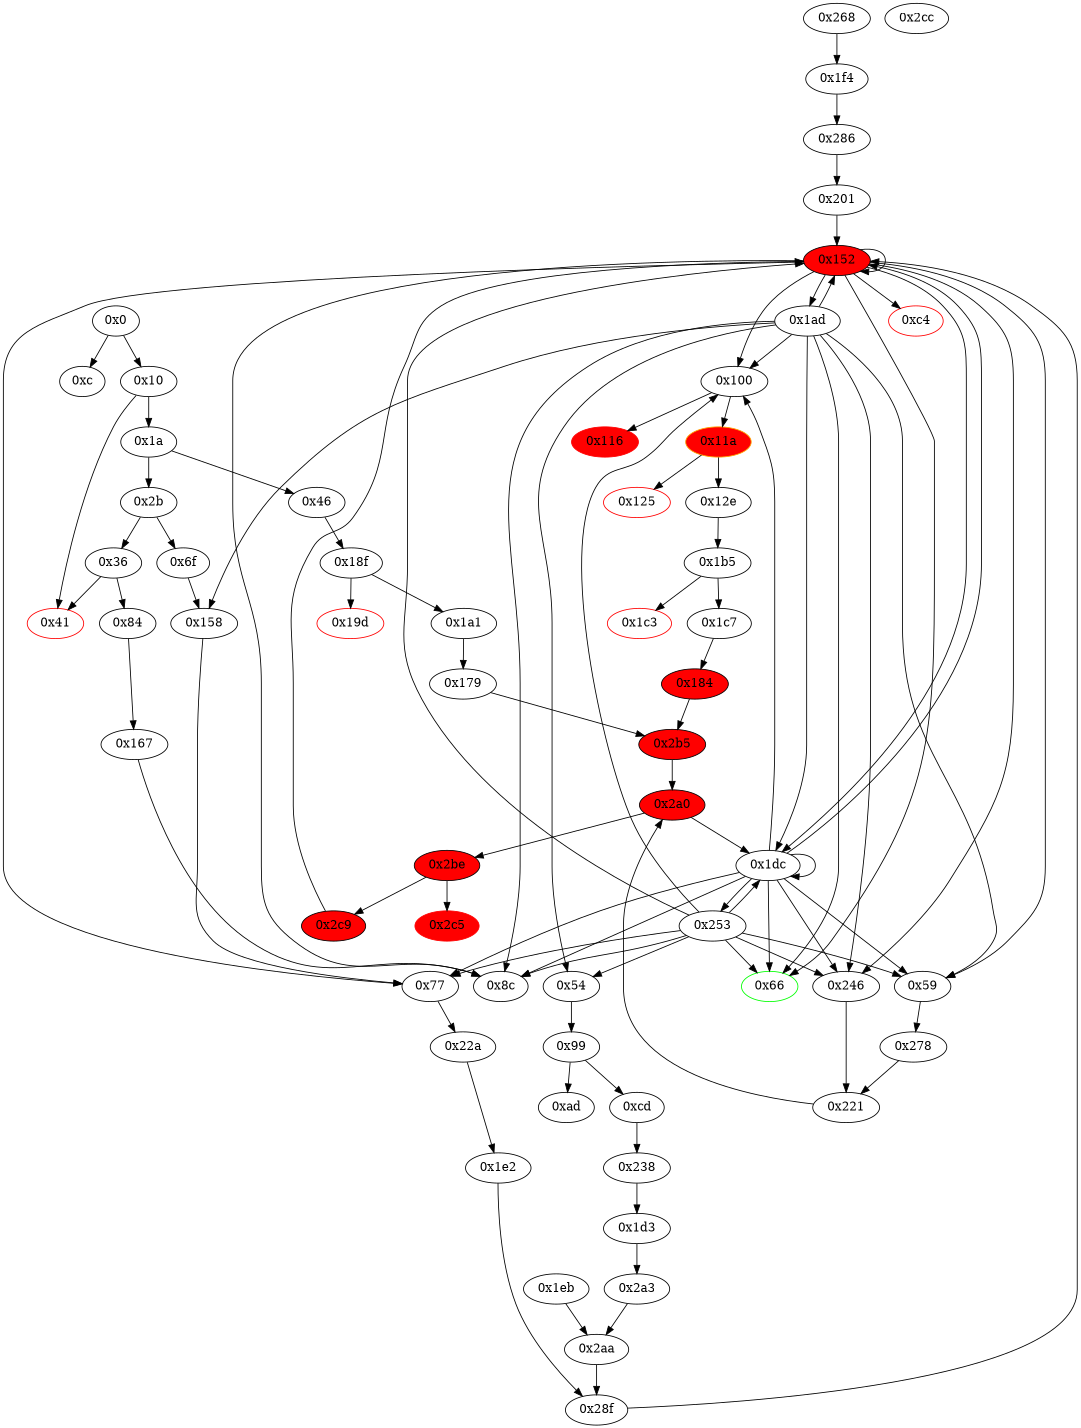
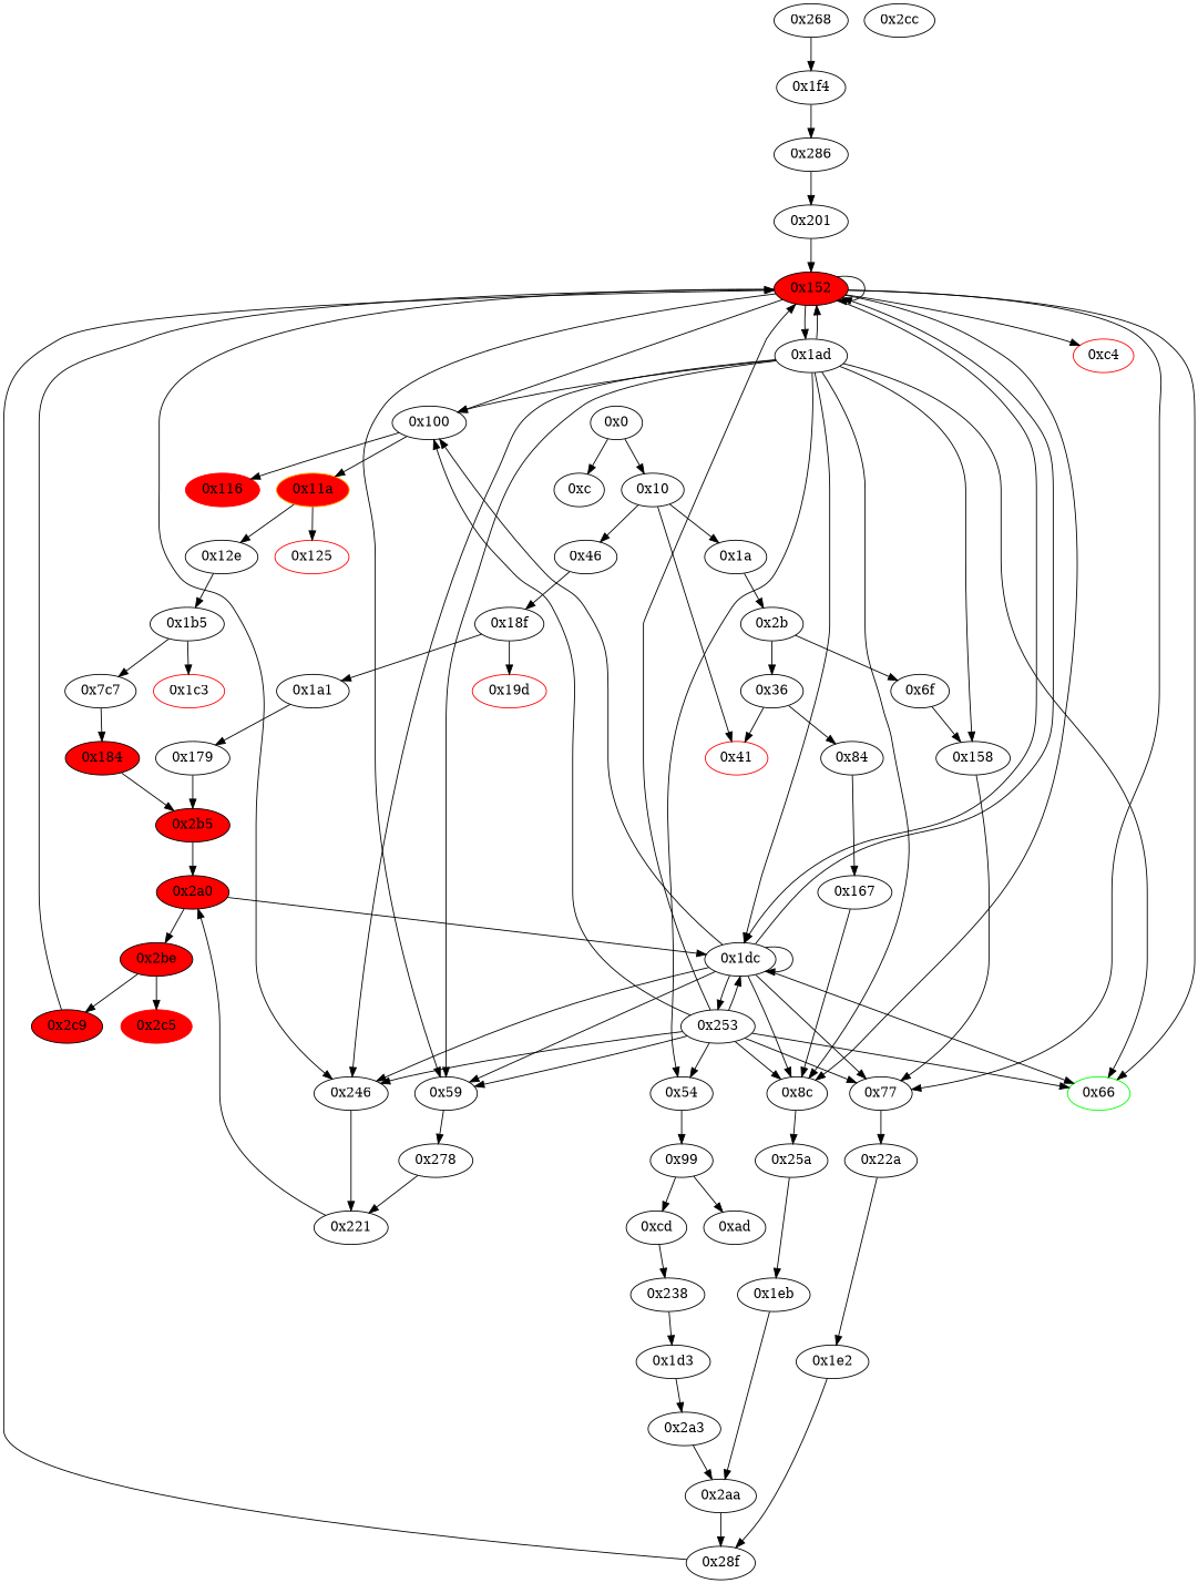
  digraph {
    node [fillcolor=white style=filled]
    "0x66" [color=green]
+   "0x25a"
    "0x1eb"
    "0x2aa"
    "0x2b5" [fillcolor=red]
    "0x179"
    "0x2a0" [fillcolor=red]
    "0x268"
    "0x1f4"
    "0x116" [color=red fillcolor=red]
    "0x1a"
    "0x46"
    "0x2b"
    "0x18f"
    "0x36"
    "0x6f"
    "0x54"
    "0x99"
    "0xad"
    "0xcd"
    "0x125" [color=red]
    "0x184" [fillcolor=red]
-   "0x1c7"
+   "0x1c7" [label="0x7c7"]
    "0x8c"
    "0x1e2"
    "0x28f"
    "0x152" [fillcolor=red]
    "0x100"
    "0x11a" [color=orange fillcolor=red]
    "0x12e"
    "0x59"
    "0x278"
    "0x221"
    "0x158"
    "0x77"
    "0x22a"
    "0x1a1"
    "0x1dc"
    "0x246"
    "0x1ad"
    "0xc4" [color=red]
    "0x2be" [fillcolor=red]
    "0x253"
    "0x238"
    "0x1d3"
    "0x84"
    "0x41" [color=red]
    "0x167"
    "0x19d" [color=red]
    "0x2c5" [color=red fillcolor=red]
    "0x2c9" [fillcolor=red]
    "0x2a3"
    "0xc" [color=black]
    "0x1c3" [color=red]
    "0x201"
    "0x286"
    "0x1b5"
    "0x10"
    "0x0"
    "0x2cc"
+   "0x25a" -> "0x1eb"
    "0x1eb" -> "0x2aa"
    "0x2aa" -> "0x28f"
    "0x2b5" -> "0x2a0"
    "0x179" -> "0x2b5"
    "0x2a0" -> "0x1dc"
    "0x2a0" -> "0x2be"
    "0x268" -> "0x1f4"
    "0x1f4" -> "0x286"
-   "0x1a" -> "0x46"
+   "0x10" -> "0x46"
    "0x1a" -> "0x2b"
    "0x46" -> "0x18f"
    "0x2b" -> "0x36"
    "0x2b" -> "0x6f"
    "0x18f" -> "0x1a1"
    "0x18f" -> "0x19d"
    "0x36" -> "0x84"
    "0x36" -> "0x41"
    "0x6f" -> "0x158"
    "0x54" -> "0x99"
    "0x99" -> "0xad"
    "0x99" -> "0xcd"
    "0xcd" -> "0x238"
    "0x184" -> "0x2b5"
    "0x1c7" -> "0x184"
+   "0x8c" -> "0x25a"
    "0x1e2" -> "0x28f"
    "0x28f" -> "0x152"
    "0x152" -> "0x66"
    "0x152" -> "0x8c"
    "0x152" -> "0x152"
    "0x152" -> "0x100"
    "0x152" -> "0x59"
    "0x152" -> "0x77"
    "0x152" -> "0x1dc"
    "0x152" -> "0x246"
    "0x152" -> "0x1ad"
    "0x152" -> "0xc4"
    "0x100" -> "0x116"
    "0x100" -> "0x11a"
    "0x11a" -> "0x125"
    "0x11a" -> "0x12e"
    "0x12e" -> "0x1b5"
    "0x59" -> "0x278"
    "0x278" -> "0x221"
    "0x221" -> "0x2a0"
    "0x158" -> "0x77"
    "0x77" -> "0x22a"
    "0x22a" -> "0x1e2"
    "0x1a1" -> "0x179"
    "0x1dc" -> "0x66"
    "0x1dc" -> "0x8c"
    "0x1dc" -> "0x152"
    "0x1dc" -> "0x100"
    "0x1dc" -> "0x59"
    "0x1dc" -> "0x77"
    "0x1dc" -> "0x1dc"
    "0x1dc" -> "0x246"
    "0x1dc" -> "0x253"
    "0x246" -> "0x221"
    "0x1ad" -> "0x66"
    "0x1ad" -> "0x54"
    "0x1ad" -> "0x8c"
    "0x1ad" -> "0x152"
    "0x1ad" -> "0x100"
    "0x1ad" -> "0x59"
    "0x1ad" -> "0x158"
    "0x1ad" -> "0x1dc"
    "0x1ad" -> "0x246"
    "0x2be" -> "0x2c5"
    "0x2be" -> "0x2c9"
    "0x253" -> "0x66"
    "0x253" -> "0x54"
    "0x253" -> "0x8c"
    "0x253" -> "0x152"
    "0x253" -> "0x100"
    "0x253" -> "0x59"
    "0x253" -> "0x77"
    "0x253" -> "0x1dc"
    "0x253" -> "0x246"
    "0x238" -> "0x1d3"
    "0x1d3" -> "0x2a3"
    "0x84" -> "0x167"
    "0x167" -> "0x8c"
    "0x2c9" -> "0x152"
    "0x2a3" -> "0x2aa"
    "0x201" -> "0x152"
    "0x286" -> "0x201"
    "0x1b5" -> "0x1c7"
    "0x1b5" -> "0x1c3"
    "0x10" -> "0x1a"
    "0x10" -> "0x41"
    "0x0" -> "0xc"
    "0x0" -> "0x10"
  }
